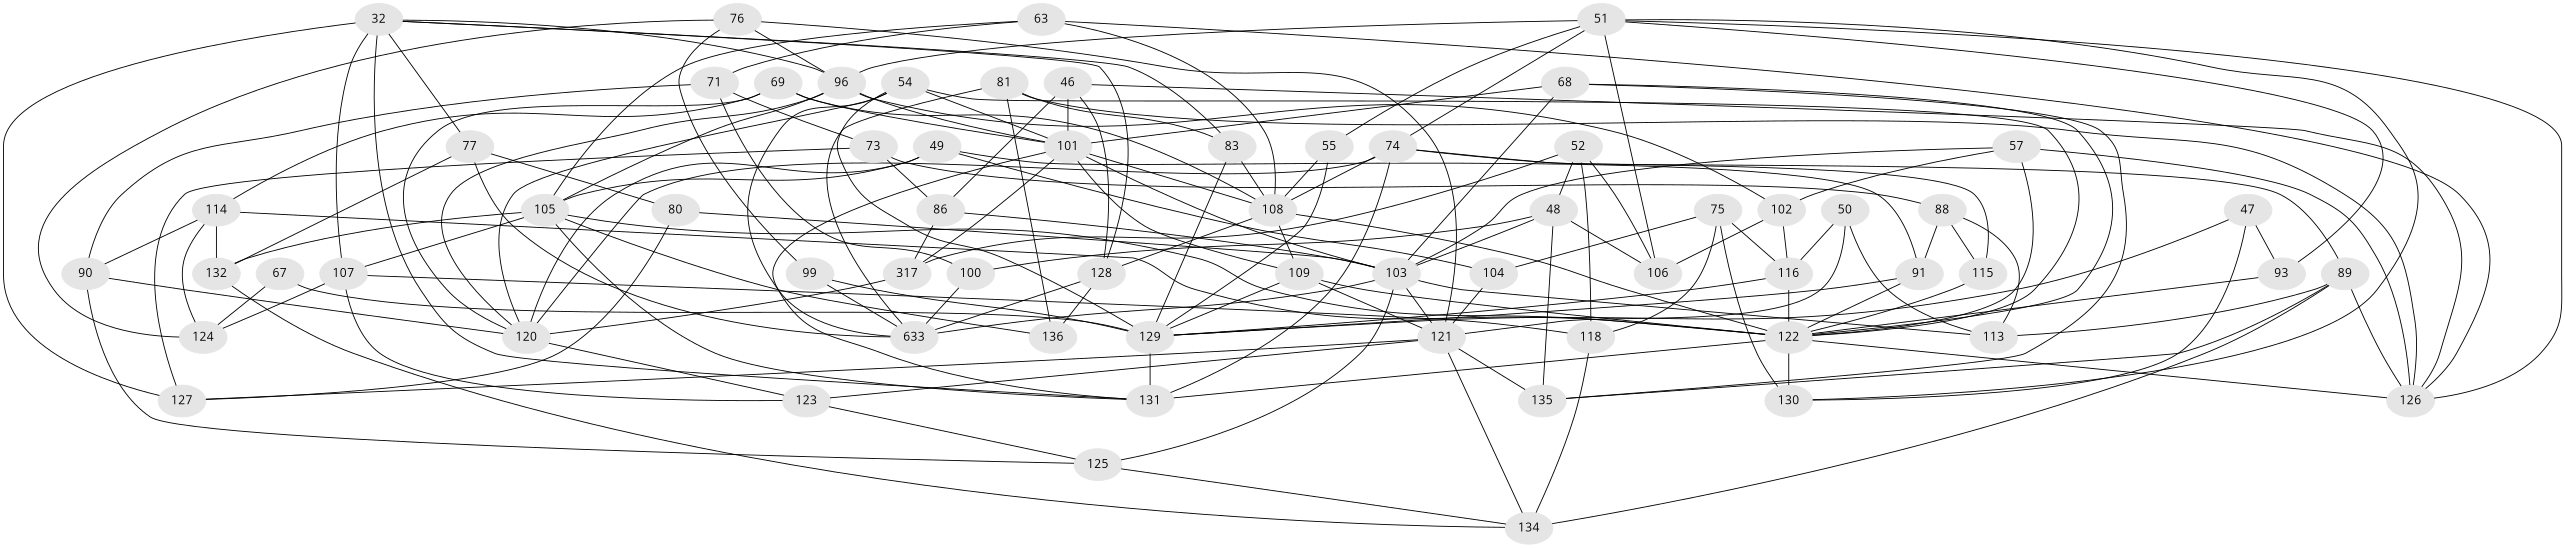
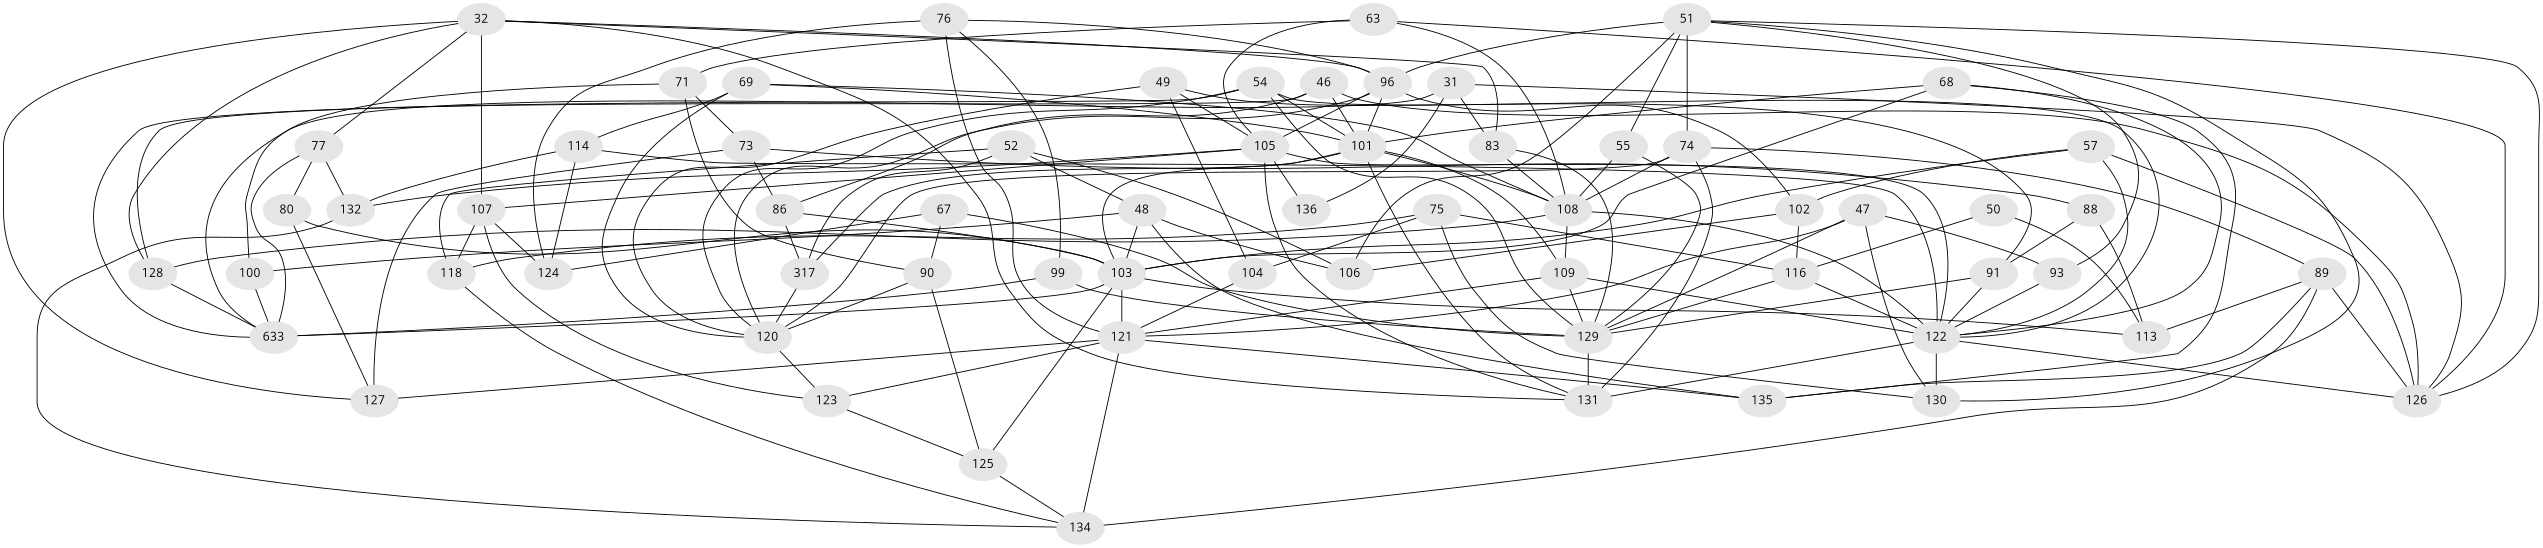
  graph {
    fontname="Open Sans"
    node [color=gray90 fontname="Open Sans" style=filled]
    edge [fontname="Open Sans"]
    32 [super="+7+16"]
    77
    83 [super="+70"]
    96 [super="+27+72"]
    107 [super="+28"]
    127
    128 [super="+10+111"]
    131 [super="+53+42+94"]
    n9 [label=633 super="+40"]
    80 [super="+21"]
    132
    129 [super="+5+39+95"]
    108 [super="+26"]
    101 [super="+45+92"]
    105 [super="+17+62+44"]
    120 [super="+13+59"]
    102
    118
    124
    123
    136 [super="+29"]
    46
    86
    126 [super="+97"]
    103 [super="+98"]
    n26 [label=317]
    109 [super="+79"]
    47
    93
    121 [super="+82"]
    130 [super="+87"]
    122 [super="+30+66+84"]
    135
    134 [super="+6"]
    48
    100
    106
    113
    125
    49
    91
    104
    50
    116 [super="+112"]
    51 [super="+19"]
    55
    74 [super="+36+43"]
-   115
    89 [super="+35"]
    57 [super="+34"]
    52
    54 [super="+15+22"]
    63
    71
    90
    73
    67
    68
    69
    114
    88 [super="+85"]
    75
    76
    99 [super="+56"]
-   81 [super="+2"]
+   81 [super="+2" label=31]
    32 -- 77
    32 -- 83
    32 -- 96
    32 -- 107 [weight=2]
    32 -- 127
    32 -- 128
    32 -- 131
    77 -- n9
    77 -- 80
    77 -- 132
    83 -- 129 [weight=2]
    83 -- 108
    96 -- 101
    96 -- 105 [weight=2]
    96 -- 120
    96 -- 102
    107 -- 118
    107 -- 124
    107 -- 123
    128 -- n9 [weight=2]
-   128 -- 136 [weight=2]
    80 -- 127
    80 -- 103 [weight=2]
    132 -- 134
    129 -- 131 [weight=3]
    108 -- 128 [weight=2]
    108 -- 109
    108 -- 122
    101 -- 131 [weight=2]
    101 -- 108
    101 -- 103
    101 -- n26
    101 -- 109
    105 -- 107
    105 -- 131
    105 -- 132
    105 -- 136
    105 -- 122 [weight=2]
    120 -- 123
    102 -- 106
    102 -- 116
    118 -- 134
    123 -- 125
    46 -- 128
    46 -- 101
    46 -- 86
    46 -- 126
    86 -- 103
    86 -- n26
    103 -- n9 [weight=3]
    103 -- 121 [weight=2]
    103 -- 113
    103 -- 125
    n26 -- 120
    109 -- 129
    109 -- 121
    109 -- 122 [weight=2]
    47 -- 129
    47 -- 93
-   50 -- 121
+   47 -- 121
    47 -- 130
    93 -- 122
    121 -- 127
    121 -- 123
    121 -- 135
    121 -- 134
    122 -- 131
    122 -- 126
    122 -- 130 [weight=3]
    48 -- 103
    48 -- 135
    48 -- 100
    48 -- 106
    100 -- n9
    125 -- 134
    49 -- 105
    49 -- 120
    49 -- 91
    49 -- 104
    91 -- 129
    91 -- 122
    104 -- 121
    50 -- 113
    50 -- 116
    116 -- 129
    116 -- 122 [weight=2]
    51 -- 96
    51 -- 126
    51 -- 93
    51 -- 130
    51 -- 106
    51 -- 55
    51 -- 74 [weight=2]
    55 -- 129
    55 -- 108
    74 -- 131 [weight=2]
    74 -- 108
    74 -- 120
-   74 -- 115
    74 -- 89
-   115 -- 122
    89 -- 126
    89 -- 135
    89 -- 134 [weight=2]
    89 -- 113
    57 -- 102
    57 -- 126 [weight=2]
    57 -- 103
    57 -- 122
    52 -- 118
    52 -- n26
    52 -- 48
    52 -- 106
    54 -- n9 [weight=2]
    54 -- 129
    54 -- 101 [weight=2]
    54 -- 120
    54 -- 122
    63 -- 108
    63 -- 105
    63 -- 126
    63 -- 71
    71 -- 100
    71 -- 90
    71 -- 73
    90 -- 120
    90 -- 125
    73 -- 127
    73 -- 86
    73 -- 88
    67 -- 129
    67 -- 124
-   114 -- 90
+   67 -- 90
    68 -- 101
    68 -- 103
    68 -- 122
    68 -- 135
    69 -- 108
    69 -- 101
    69 -- 120
    69 -- 114
    114 -- 132
    114 -- 124
    114 -- 122
    88 -- 113
    88 -- 91
-   88 -- 115
    75 -- 118
    75 -- 130
    75 -- 104
    75 -- 116
    76 -- 96
    76 -- 124
    76 -- 121
    76 -- 99
    99 -- n9 [weight=2]
    99 -- 129 [weight=2]
    81 -- 83 [weight=2]
    81 -- n9
    81 -- 136
    81 -- 126
  }
